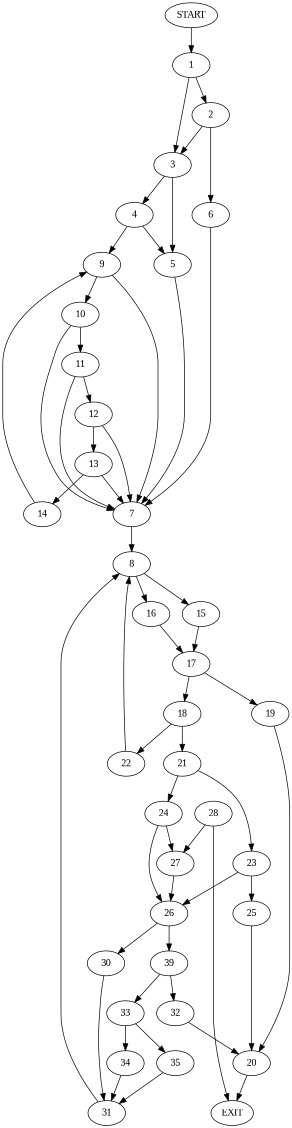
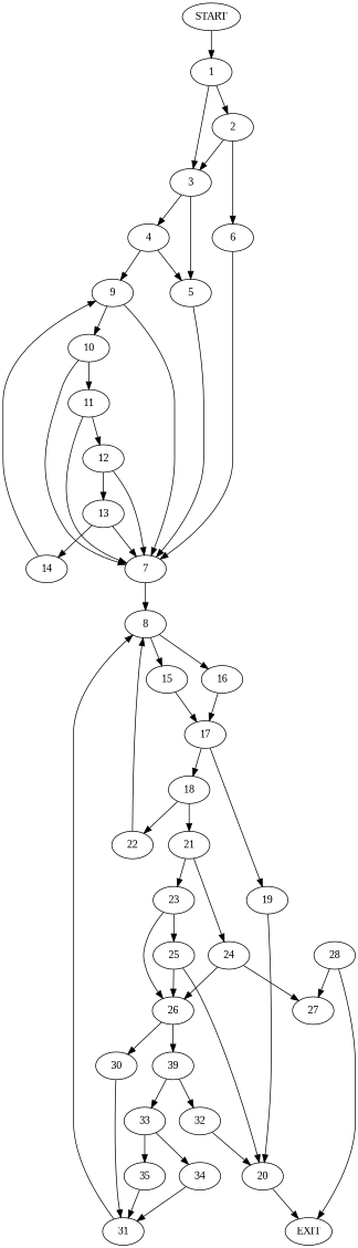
  digraph {
    fontname="Liberation Serif"
    node [fontname="Liberation Serif"]
    edge [fontname="Liberation Serif"]
    n1 [label=START]
    1
    2
    3
    n5 [label=EXIT]
    6
    4
    5
    7
    9
    10
    8
    15
    16
    17
    11
    12
    13
    14
    18
    19
    21
    22
    20
    23
    24
    25
    26
    27
    n30 [label=39]
    30
    32
    33
    31
    28
    34
    35
    n1 -> 1
    1 -> 2
    1 -> 3
    2 -> 3
    2 -> 6
    3 -> 4
    3 -> 5
    6 -> 7
    4 -> 5
    4 -> 9
    5 -> 7
    7 -> 8
    9 -> 7
    9 -> 10
    10 -> 7
    10 -> 11
    8 -> 15
    8 -> 16
    15 -> 17
    16 -> 17
    17 -> 18
    17 -> 19
    11 -> 7
    11 -> 12
    12 -> 7
    12 -> 13
    13 -> 7
    13 -> 14
    14 -> 9
    18 -> 21
    18 -> 22
    19 -> 20
    21 -> 23
    21 -> 24
    22 -> 8
    20 -> n5
    23 -> 25
    23 -> 26
    24 -> 26
    24 -> 27
    25 -> 20
    26 -> n30
    26 -> 30
-   27 -> 26
+   25 -> 26
    n30 -> 32
    n30 -> 33
    30 -> 31
    32 -> 20
    33 -> 34
    33 -> 35
    31 -> 8
    28 -> n5
    28 -> 27
    34 -> 31
    35 -> 31
  }
